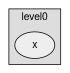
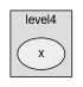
  digraph {
    fontname="Helvetica,Arial,sans-serif"
    nodesep=0.25
    ranksep=1
    n1 [fillcolor="#EEEEEE" fontname="Helvetica,Arial,sans-serif" label=x style=filled]
    subgraph cluster_1 {
      fillcolor="#DDDDDD"
-     label=level0
+     label=level4
      style=filled
      n1
    }
  }
